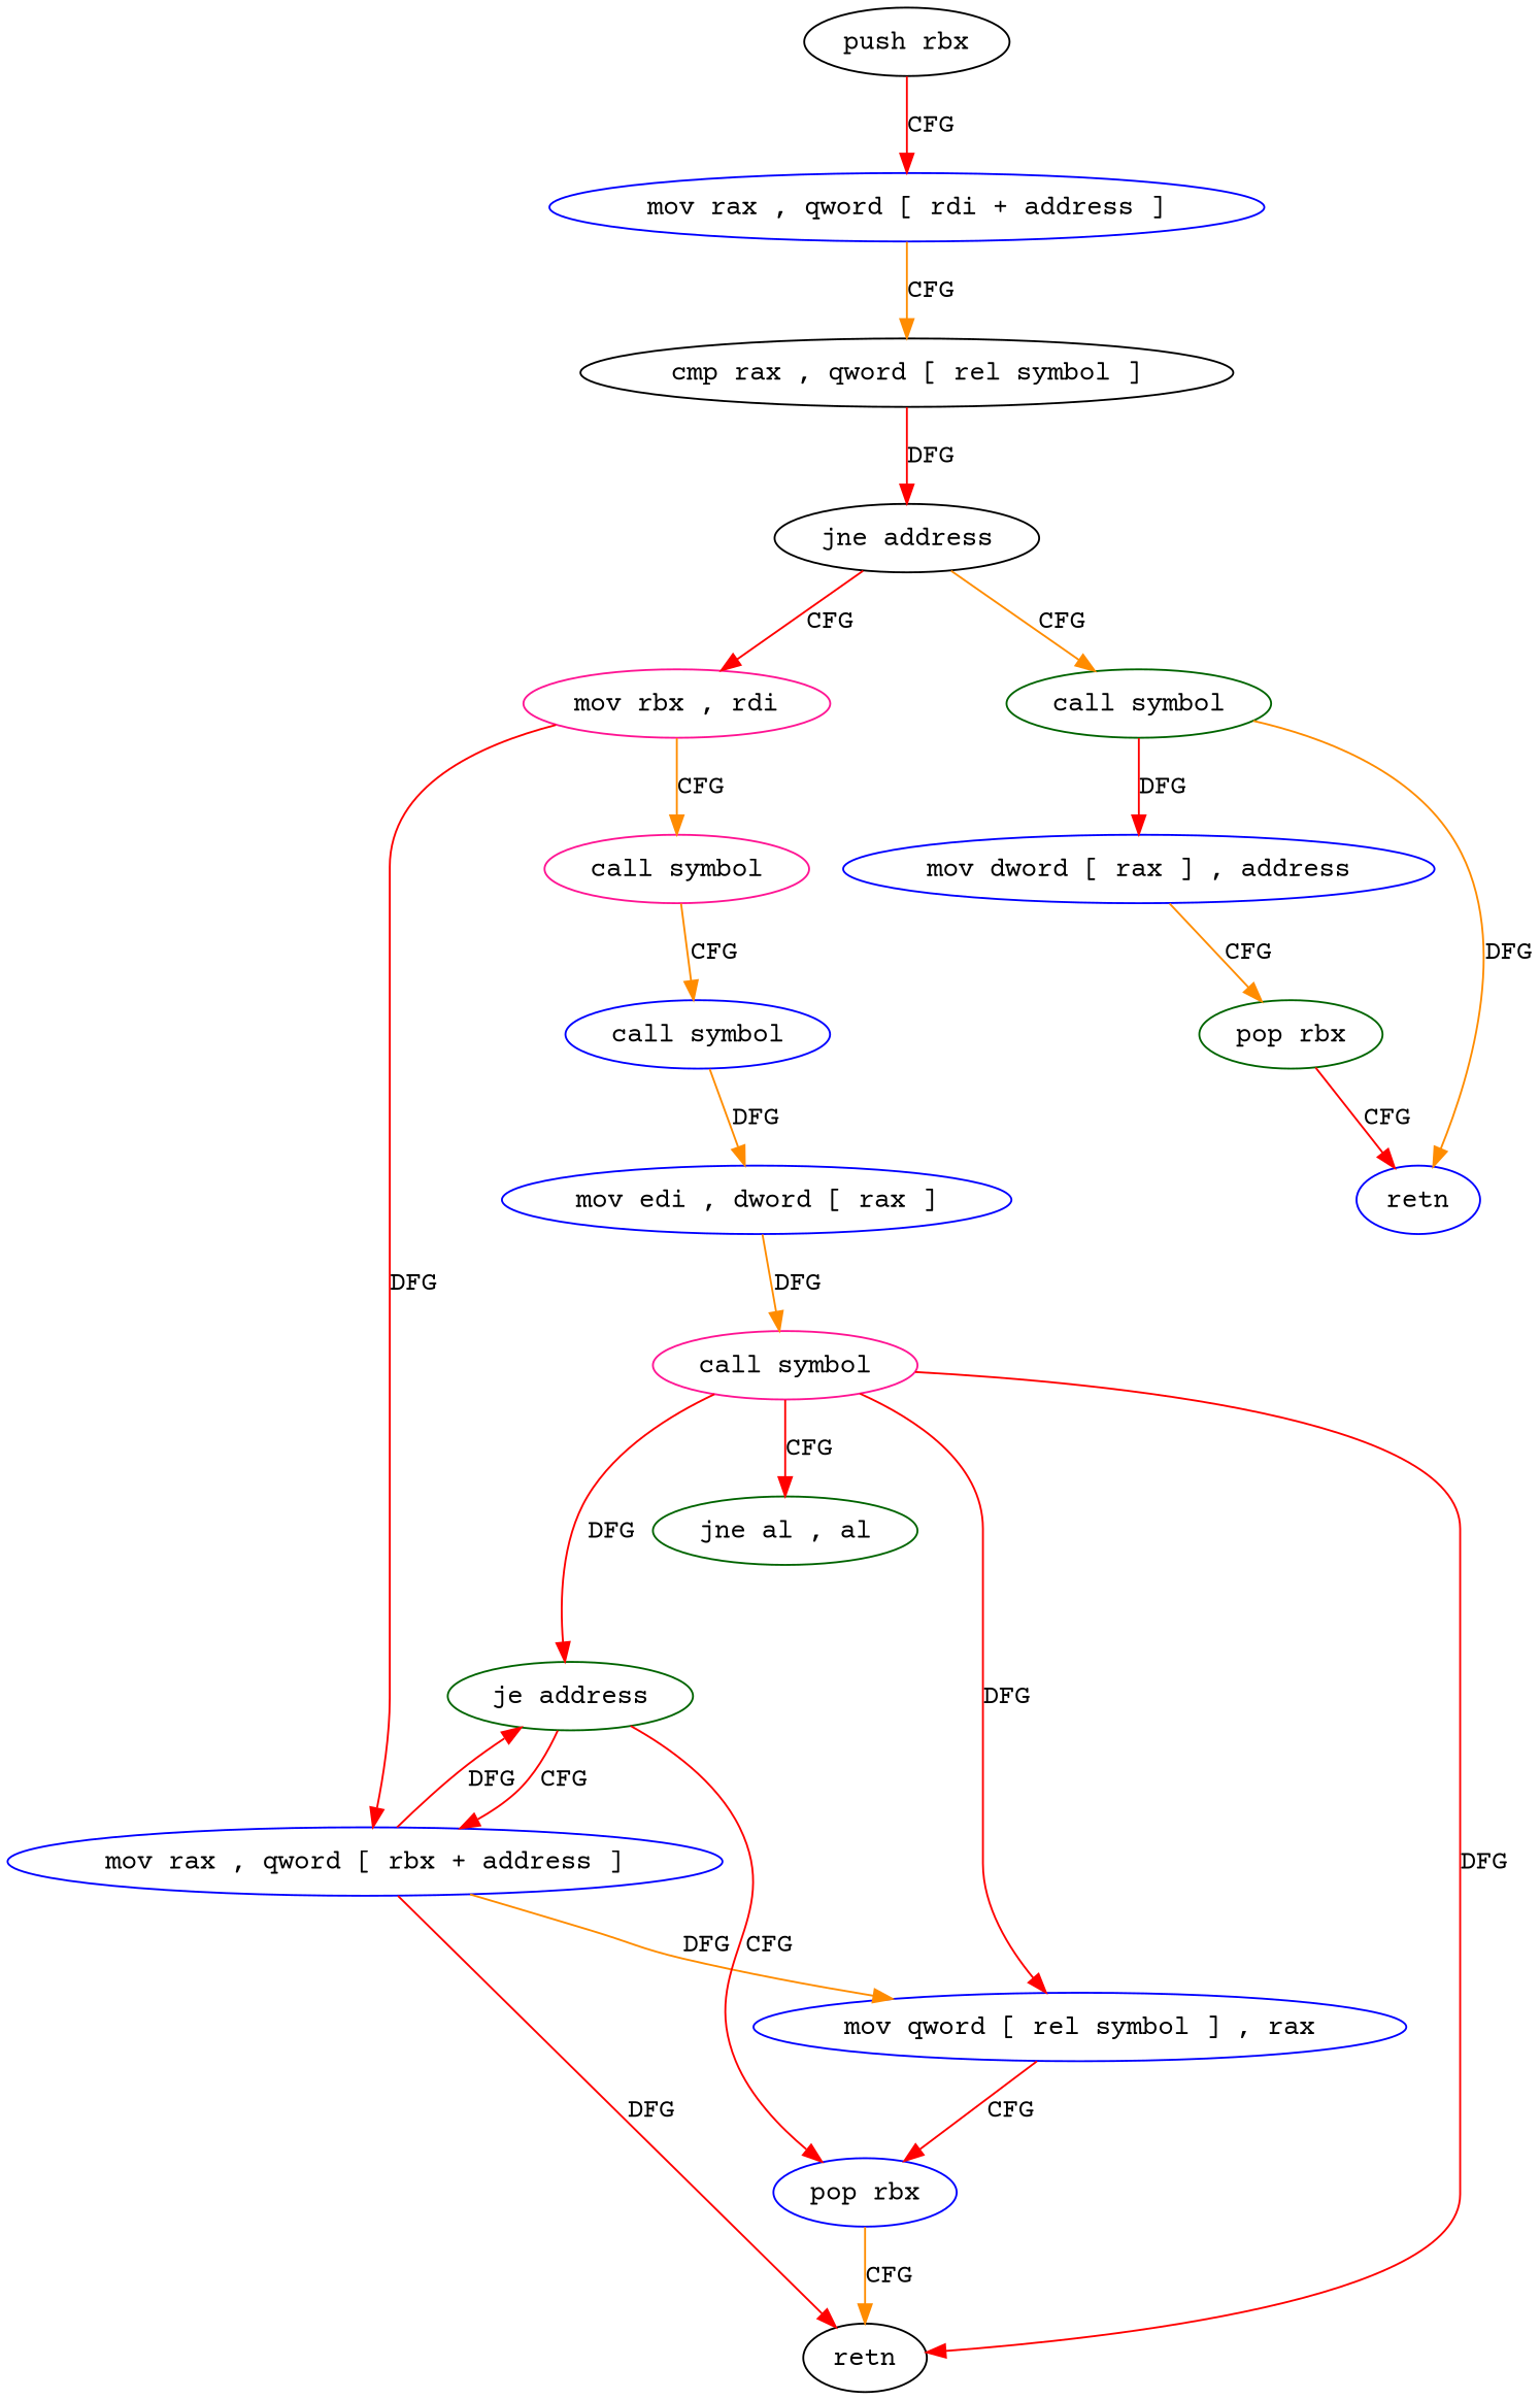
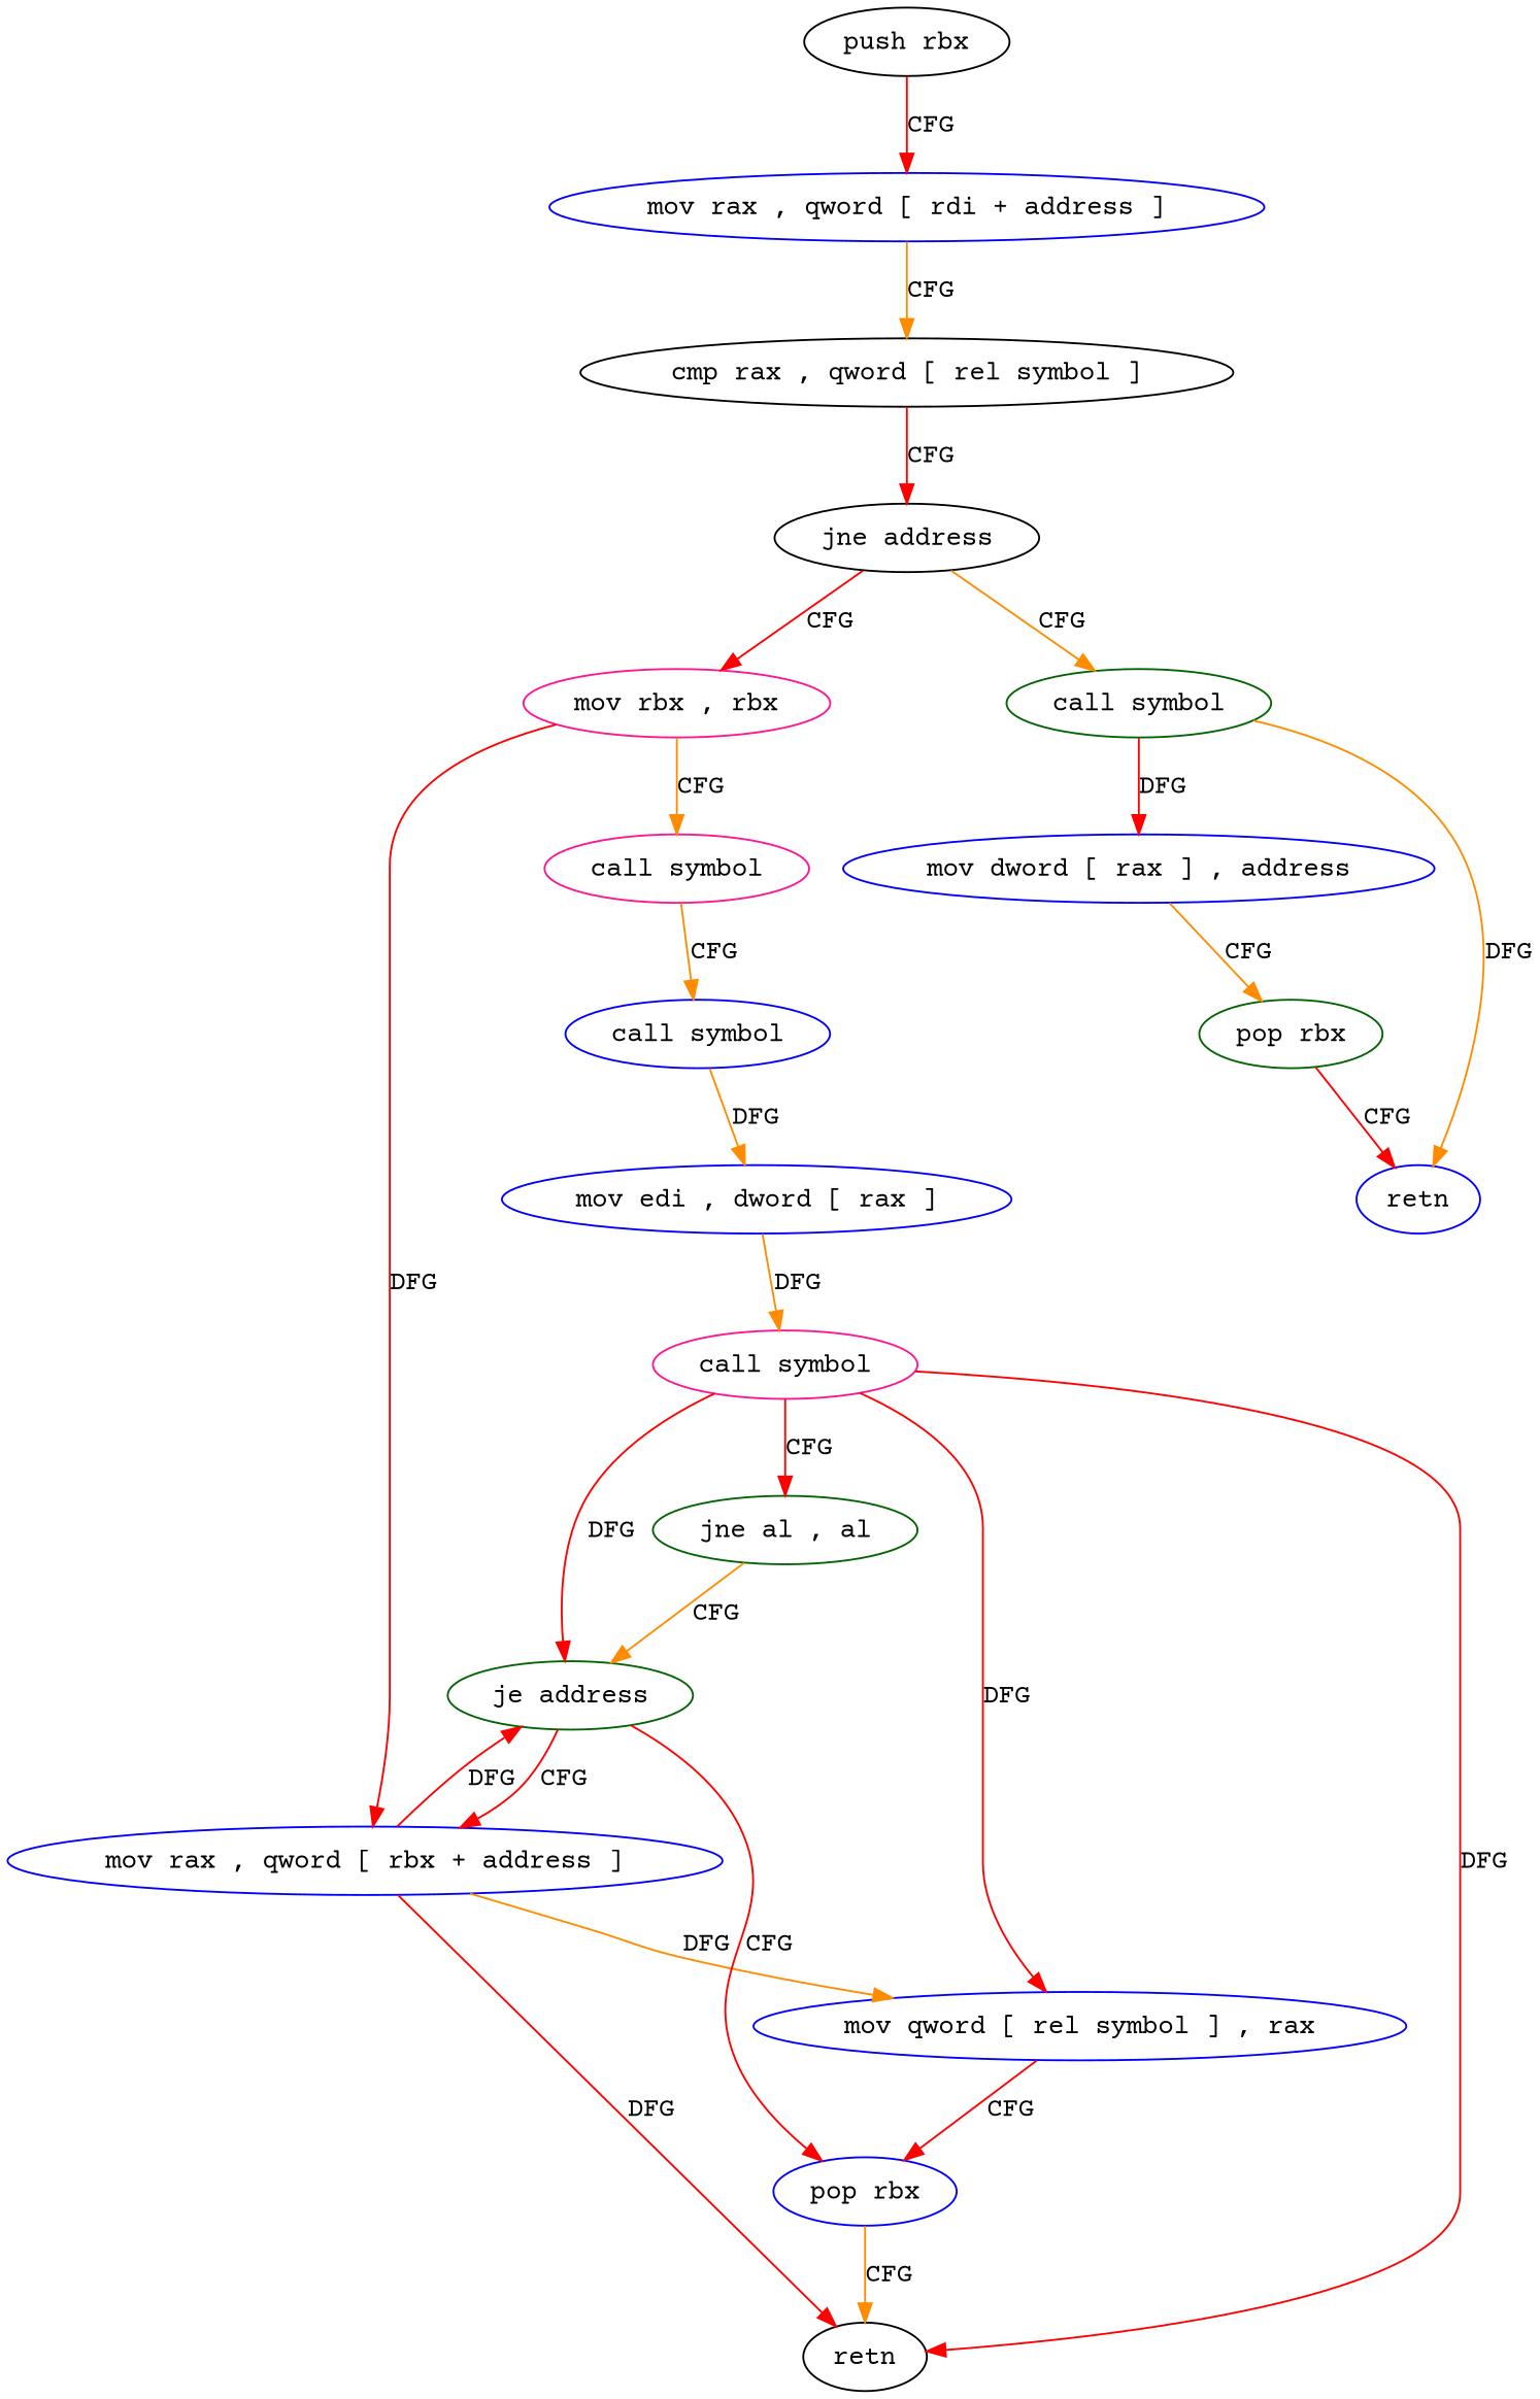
  digraph {
    fontname="Courier Prime"
    node [color=blue fontname="Courier Prime"]
    edge [color=red fontname="Courier Prime"]
    n1 [color=black label="push rbx"]
    n2 [label="mov rax , qword [ rdi + address ]"]
    n3 [color=black label="cmp rax , qword [ rel symbol ]"]
    n4 [color=black label="jne address"]
-   n5 [color=deeppink label="mov rbx , rdi"]
+   n5 [color=deeppink label="mov rbx , rbx"]
    n6 [color=darkgreen label="call symbol"]
    n7 [color=deeppink label="call symbol"]
    n8 [label="mov rax , qword [ rbx + address ]"]
    n9 [label="mov dword [ rax ] , address"]
    n10 [label=retn]
    n11 [label="call symbol"]
    n12 [color=darkgreen label="je address"]
    n13 [color=black label=retn]
    n14 [label="mov qword [ rel symbol ] , rax"]
    n15 [color=darkgreen label="pop rbx"]
    n16 [label="mov edi , dword [ rax ]"]
    n17 [color=deeppink label="call symbol"]
    n18 [color=darkgreen label="jne al , al"]
    n19 [label="pop rbx"]
    n1 -> n2 [label=CFG]
    n2 -> n3 [color=darkorange label=CFG]
-   n3 -> n4 [label=DFG]
+   n3 -> n4 [label=CFG]
    n4 -> n5 [label=CFG]
    n4 -> n6 [color=darkorange label=CFG]
    n5 -> n7 [color=darkorange label=CFG]
    n5 -> n8 [label=DFG]
    n6 -> n9 [label=DFG]
    n6 -> n10 [color=darkorange label=DFG]
    n7 -> n11 [color=darkorange label=CFG]
    n8 -> n12 [label=DFG]
    n8 -> n13 [label=DFG]
    n8 -> n14 [color=darkorange label=DFG]
    n9 -> n15 [color=darkorange label=CFG]
    n11 -> n16 [color=darkorange label=DFG]
    n12 -> n8 [label=CFG]
    n12 -> n19 [label=CFG]
    n14 -> n19 [label=CFG]
    n15 -> n10 [label=CFG]
    n16 -> n17 [color=darkorange label=DFG]
    n17 -> n12 [label=DFG]
    n17 -> n13 [label=DFG]
    n17 -> n14 [label=DFG]
    n17 -> n18 [label=CFG]
+   n18 -> n12 [color=darkorange label=CFG]
    n19 -> n13 [color=darkorange label=CFG]
  }
